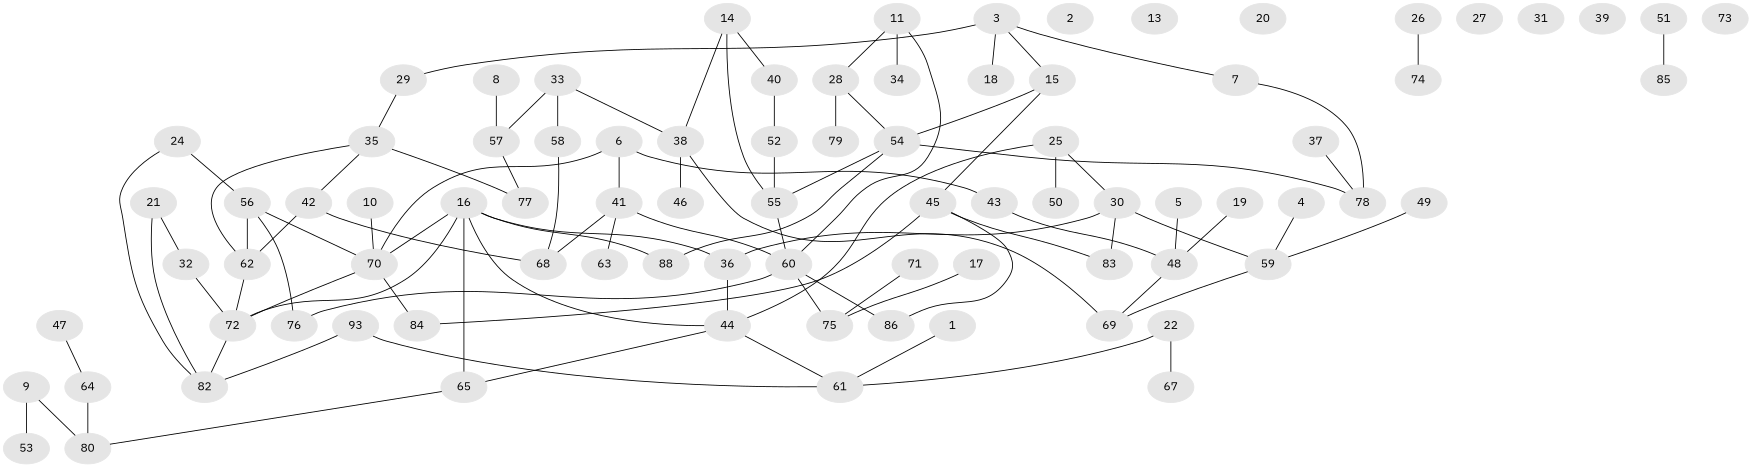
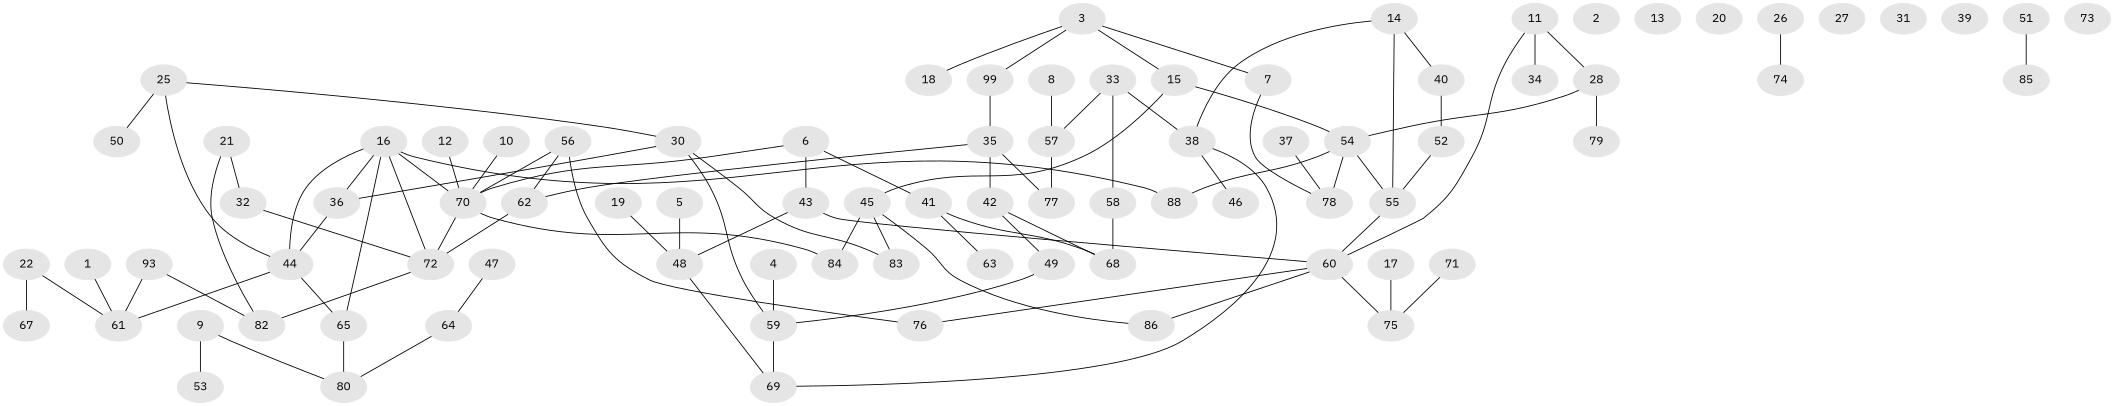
  graph {
    fontname="IBM Plex Sans"
    node [color=gray90 fontname="IBM Plex Sans" style=filled]
    edge [fontname="IBM Plex Sans"]
    1
    61
    2
    3
    7
    15
    18
-   29
+   29 [label=99]
    78
    45
    54
    35
    4
    59
    69
    5
    48
    6
    41
    43
    70
    63
    68
    60
    72
    84
    8
    57
    77
    9
    53
    80
    10
    11
    28
    34
    79
    75
    n39 [label=86]
    76
+   12
    13
    14
    38
    40
    55
    46
    52
    83
    n50 [label=88]
    16
    36
    44
    65
    82
    17
    19
    20
    21
    32
    22
    67
    n63 [label=93]
-   24
    56
    62
    25
    30
    50
    26
    74
    27
    42
    31
    33
    58
    49
    37
    39
    47
    64
    51
    85
    71
    73
    1 -- 61
    3 -- 7
    3 -- 15
    3 -- 18
    3 -- 29
    7 -- 78
    15 -- 45
    15 -- 54
    29 -- 35
    45 -- 84
    45 -- n39
    45 -- 83
    54 -- 78
    54 -- 55
    54 -- n50
    35 -- 77
    35 -- 62
    35 -- 42
    4 -- 59
    59 -- 69
    5 -- 48
    48 -- 69
    6 -- 41
    6 -- 43
    6 -- 70
    41 -- 63
    41 -- 68
    43 -- 48
-   41 -- 60
+   43 -- 60
    70 -- 72
    70 -- 84
    60 -- 75
    60 -- n39
    60 -- 76
    72 -- 82
    8 -- 57
    57 -- 77
    9 -- 53
    9 -- 80
    10 -- 70
    11 -- 60
    11 -- 28
    11 -- 34
    28 -- 54
    28 -- 79
+   12 -- 70
    14 -- 38
    14 -- 40
    14 -- 55
    38 -- 69
    38 -- 46
    40 -- 52
    55 -- 60
    52 -- 55
    16 -- 70
    16 -- 72
    16 -- n50
    16 -- 36
    16 -- 44
    16 -- 65
    36 -- 44
    44 -- 61
    44 -- 65
    65 -- 80
    17 -- 75
    19 -- 48
    21 -- 82
    21 -- 32
    32 -- 72
    22 -- 61
    22 -- 67
    n63 -- 61
    n63 -- 82
-   24 -- 82
-   24 -- 56
    56 -- 70
    56 -- 76
    56 -- 62
    62 -- 72
    25 -- 44
    25 -- 30
    25 -- 50
    30 -- 59
    30 -- 83
    30 -- 36
    26 -- 74
    42 -- 68
-   42 -- 62
+   42 -- 49
    33 -- 57
    33 -- 38
    33 -- 58
    58 -- 68
    49 -- 59
    37 -- 78
    47 -- 64
    64 -- 80
    51 -- 85
    71 -- 75
  }
